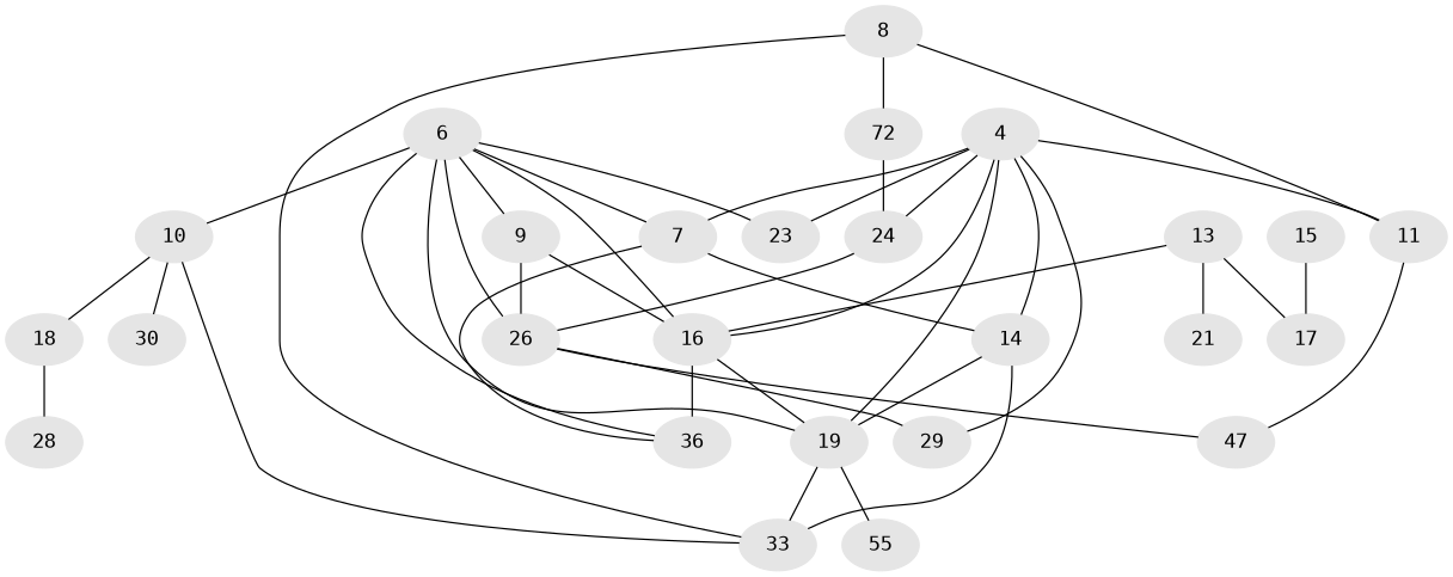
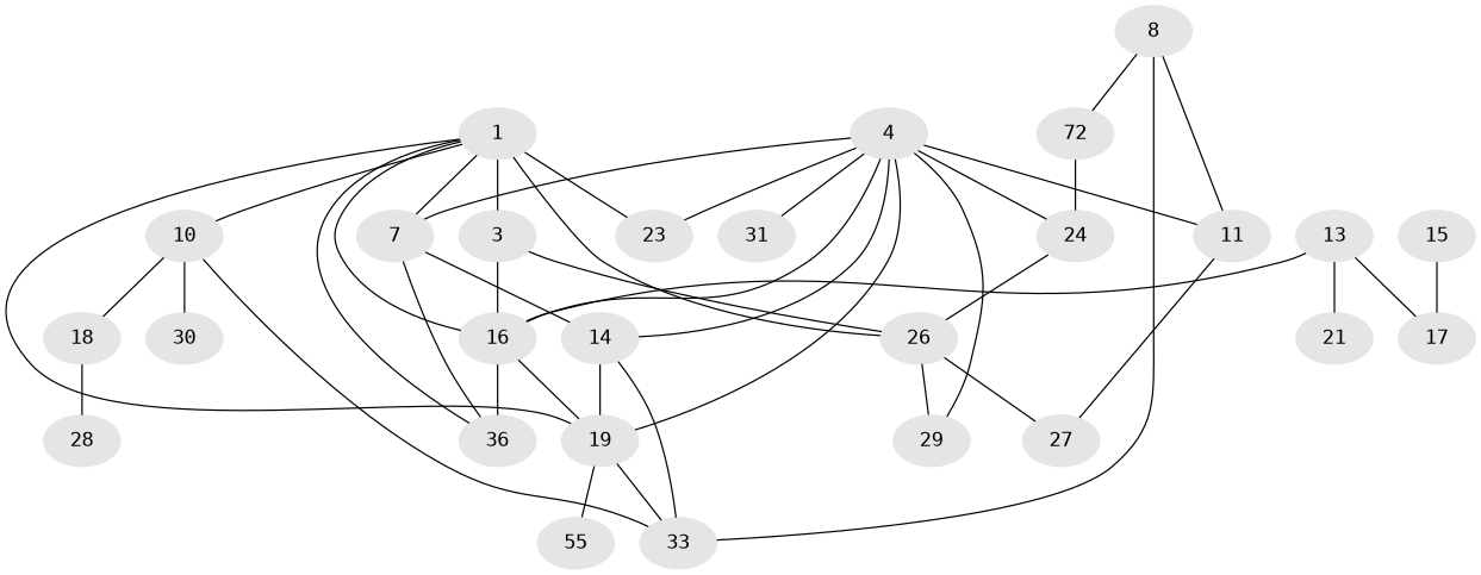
  graph {
    fontname="DejaVu Sans Mono"
    node [color=gray90 fontname="DejaVu Sans Mono" style=filled]
    edge [fontname="DejaVu Sans Mono" weight=1.0]
-   1 [label=6]
-   3 [label=9]
+   1
+   3
    7
    10
    16
    19
    23
    26
    36
    4
    11
    14
    24
    29
+   31
    33
    18
    30
    n19 [label=55]
-   27 [label=47]
+   27
    8
    n22 [label=72]
    28
    13
    17
    21
    15
    1 -- 3 [weight=2.0]
    1 -- 7
    1 -- 10
    1 -- 16
    1 -- 19
    1 -- 23
    1 -- 26 [weight=3.0]
    1 -- 36
    3 -- 16
    3 -- 26
    7 -- 36
    7 -- 14
    10 -- 33
    10 -- 18
    10 -- 30
    16 -- 19
    16 -- 36 [weight=3.0]
    19 -- 33
    19 -- n19
    26 -- 29
    26 -- 27
    4 -- 7
    4 -- 16
    4 -- 19
    4 -- 23
    4 -- 11
    4 -- 14
    4 -- 24
    4 -- 29
+   4 -- 31
    11 -- 27
    14 -- 19 [weight=3.0]
    14 -- 33 [weight=2.0]
    24 -- 26
    18 -- 28
    8 -- 11
    8 -- 33
    8 -- n22
    n22 -- 24
    13 -- 16 [weight=2.0]
    13 -- 17
    13 -- 21
    15 -- 17
  }
